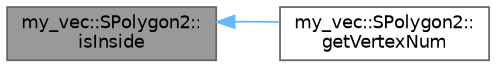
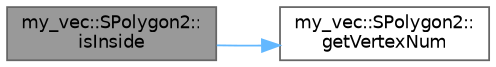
  digraph {
    rankdir=LR
    node [fontname=Helvetica fontsize=10 shape=box style=filled]
    n1 [color=gray40 fillcolor=grey60 fontcolor=black height=0.2 label="my_vec::SPolygon2::\lisInside" width=0.4]
    n2 [color=grey40 fillcolor=white height=0.2 label="my_vec::SPolygon2::\lgetVertexNum" width=0.4]
-   n2 -> n1 [color=steelblue1 fontname=Helvetica fontsize=10 labelfontname=Helvetica labelfontsize=10 style=solid]
+   n1 -> n2 [color=steelblue1 fontname=Helvetica fontsize=10 labelfontname=Helvetica labelfontsize=10 style=solid]
  }
